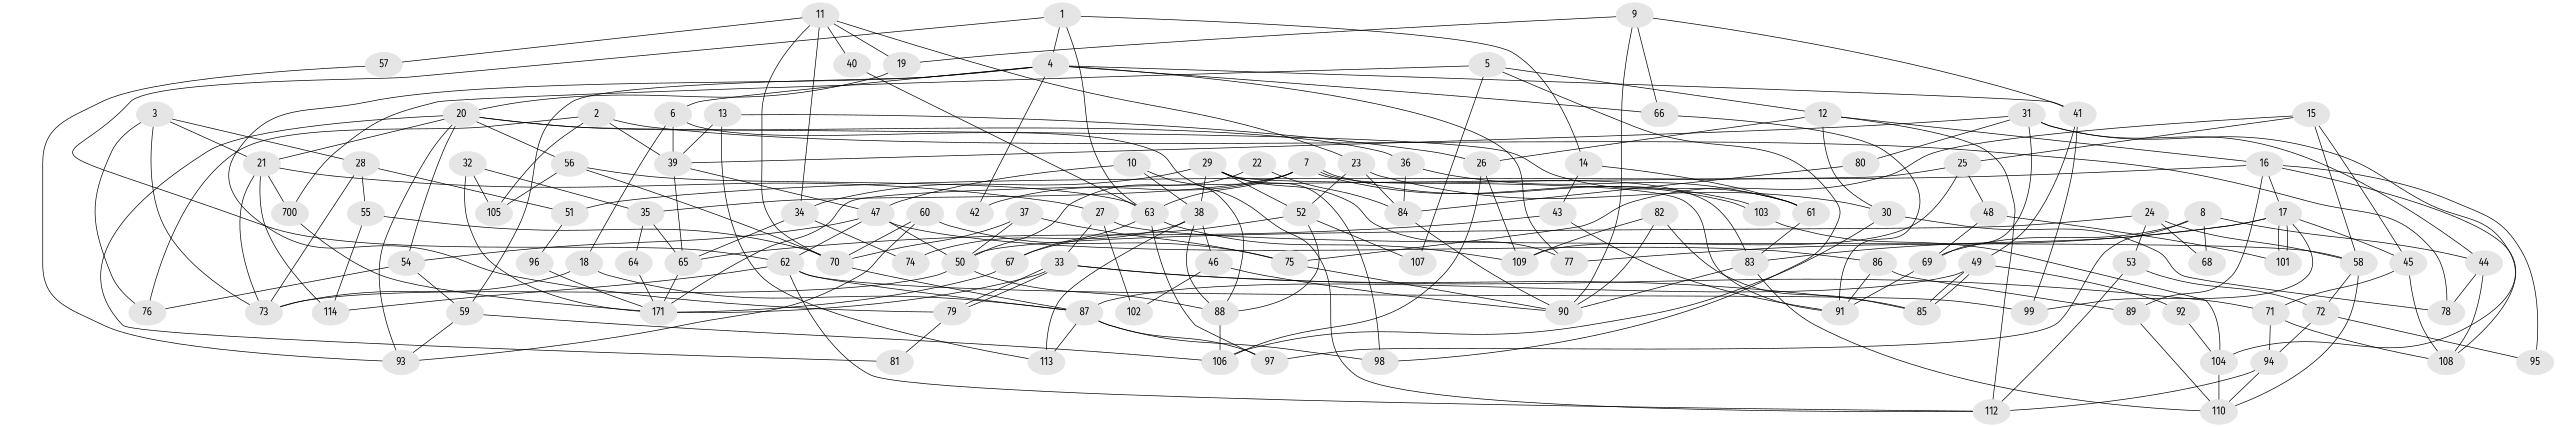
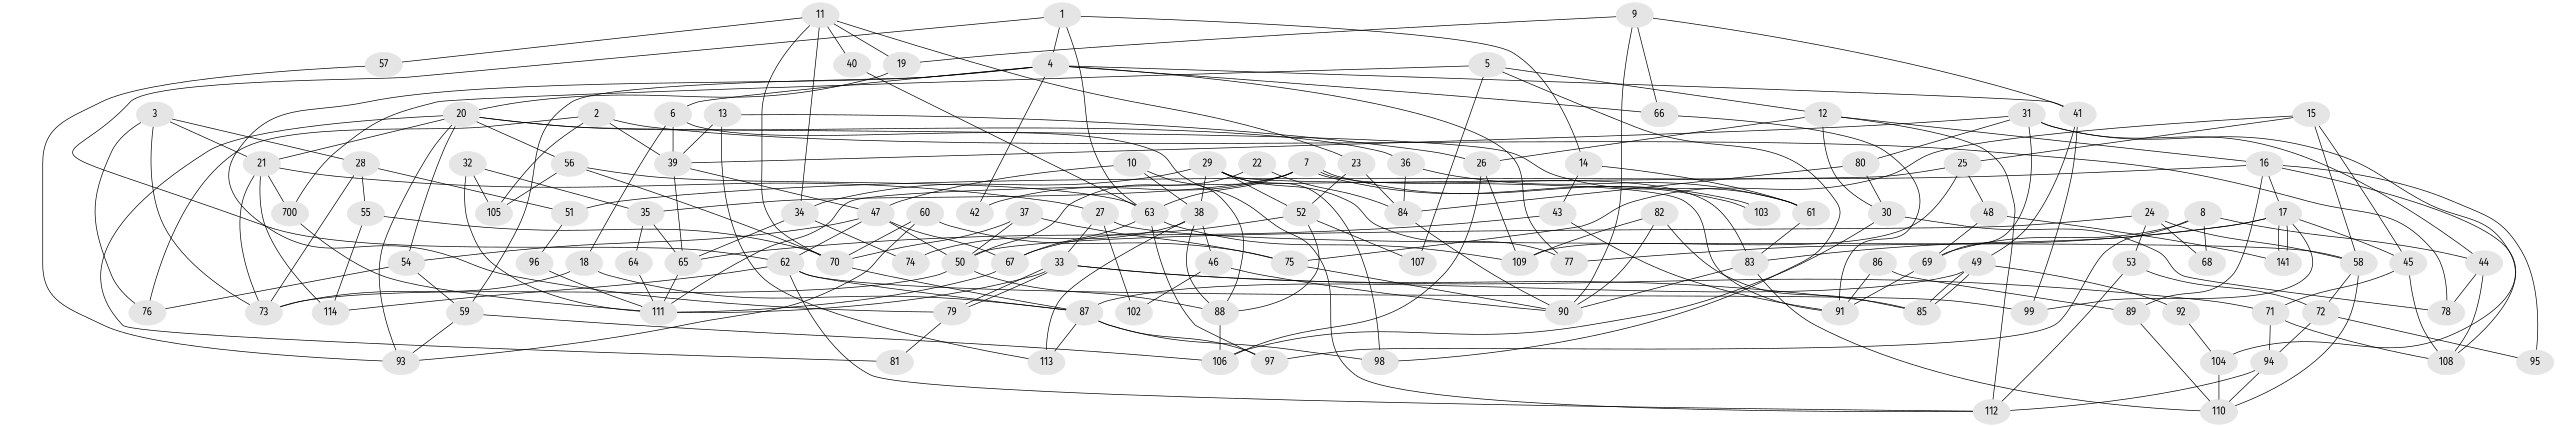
  graph {
    fontname="Fira Sans"
    node [color=gray90 fontname="Fira Sans" style=filled]
    edge [fontname="Fira Sans"]
    1
    4
    14
    62
    63
    6
    41
    42
    59
    66
    77
    79
    43
    61
    112
    99
    87
    114
    97
    109
    67
    2
    39
    76
    78
    105
    47
    65
    3
    21
    28
    73
    n33 [label=700]
    27
    51
    55
    18
    49
    93
    106
    91
    81
    5
    12
    98
    107
    16
    26
    30
-   111 [label=171]
+   111
    7
    35
    83
    103
    64
    90
    110
    104
    8
    44
    68
    69
    108
    9
    19
    20
    10
    38
    88
    113
    74
    46
    54
    50
    86
    11
    23
    34
    40
    57
    70
    84
    52
    17
    89
    95
    13
    15
    25
    45
    58
    75
    48
    71
    72
-   101
+   101 [label=141]
    96
    36
    56
    33
    102
    22
    24
    53
    85
    29
    31
    80
    32
    94
    37
    92
    60
    82
    1 -- 4
    1 -- 14
    1 -- 62
    1 -- 63
    4 -- 6
    4 -- 41
    4 -- 42
    4 -- 59
    4 -- 66
    4 -- 77
    4 -- 79
    14 -- 43
    14 -- 61
    62 -- 112
    62 -- 99
    62 -- 87
    62 -- 114
    63 -- 97
    63 -- 109
    63 -- 67
    6 -- 112
    6 -- 39
    6 -- 18
    41 -- 99
    41 -- 49
    59 -- 93
    59 -- 106
    66 -- 91
    79 -- 81
    43 -- 65
    43 -- 91
    61 -- 83
    87 -- 97
    87 -- 98
    87 -- 113
    67 -- 111
    2 -- 39
    2 -- 76
    2 -- 78
    2 -- 105
    39 -- 47
    39 -- 65
    47 -- 62
    47 -- 54
    47 -- 50
-   47 -- 86
+   47 -- 67
    65 -- 111
    3 -- 76
    3 -- 21
    3 -- 28
    3 -- 73
    21 -- 114
    21 -- 73
    21 -- n33
    21 -- 27
    28 -- 73
    28 -- 51
    28 -- 55
    n33 -- 111
    27 -- 58
    27 -- 33
    27 -- 102
    51 -- 96
    55 -- 114
    55 -- 70
    18 -- 87
    18 -- 73
    49 -- 87
    49 -- 85
    49 -- 85
    49 -- 92
    5 -- n33
    5 -- 12
    5 -- 98
    5 -- 107
    12 -- 112
    12 -- 16
    12 -- 26
    12 -- 30
    16 -- 51
    16 -- 108
    16 -- 17
    16 -- 89
    16 -- 95
    26 -- 109
    26 -- 106
    30 -- 78
    30 -- 106
    7 -- 63
    7 -- 42
    7 -- 35
    7 -- 83
    7 -- 103
    7 -- 103
    35 -- 65
    35 -- 64
    83 -- 90
    83 -- 110
-   103 -- 104
    64 -- 111
    104 -- 110
    8 -- 97
    8 -- 44
    8 -- 68
    8 -- 69
    44 -- 78
    44 -- 108
    69 -- 91
    9 -- 41
    9 -- 66
    9 -- 90
    9 -- 19
    19 -- 20
    20 -- 61
    20 -- 21
    20 -- 93
    20 -- 81
    20 -- 54
    20 -- 36
    20 -- 56
    10 -- 47
    10 -- 38
    10 -- 88
    38 -- 88
    38 -- 113
    38 -- 74
    38 -- 46
    88 -- 106
    46 -- 90
    46 -- 102
    54 -- 59
    54 -- 76
    50 -- 73
    50 -- 88
    86 -- 91
    86 -- 89
    11 -- 19
    11 -- 23
    11 -- 34
    11 -- 40
    11 -- 57
    11 -- 70
-   23 -- 30
+   80 -- 30
    23 -- 84
    23 -- 52
    34 -- 65
    34 -- 74
    40 -- 63
    57 -- 93
    70 -- 87
    84 -- 90
    52 -- 67
    52 -- 107
    52 -- 88
    17 -- 77
    17 -- 99
    17 -- 83
    17 -- 45
    17 -- 101
    17 -- 101
    89 -- 110
    13 -- 39
    13 -- 26
    13 -- 113
    15 -- 25
    15 -- 45
    15 -- 58
    15 -- 75
    25 -- 109
    25 -- 111
    25 -- 48
    45 -- 108
    45 -- 71
    58 -- 110
    58 -- 72
    75 -- 90
    48 -- 69
    48 -- 101
    71 -- 108
    71 -- 94
    72 -- 95
    72 -- 94
    96 -- 111
    36 -- 61
    36 -- 84
    56 -- 63
    56 -- 105
    56 -- 70
    33 -- 79
    33 -- 79
    33 -- 111
    33 -- 71
    33 -- 85
    22 -- 50
    22 -- 84
    24 -- 68
    24 -- 50
    24 -- 58
    24 -- 53
    53 -- 112
    53 -- 72
    29 -- 77
    29 -- 91
    29 -- 98
    29 -- 38
    29 -- 34
    29 -- 52
    31 -- 39
    31 -- 104
    31 -- 44
    31 -- 69
    31 -- 80
    80 -- 84
    32 -- 105
    32 -- 111
    32 -- 35
    94 -- 112
    94 -- 110
    37 -- 50
    37 -- 70
    37 -- 75
    92 -- 104
    60 -- 93
    60 -- 70
    60 -- 75
    82 -- 109
    82 -- 90
    82 -- 85
  }
